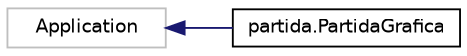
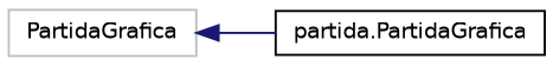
  digraph {
    rankdir=LR
    node [fillcolor=white fontname=Helvetica fontsize=10 shape=record style=filled]
-   n1 [color=grey75 height=0.2 label=Application width=0.4]
+   n1 [color=grey75 height=0.2 label=PartidaGrafica width=0.4]
    n2 [color=black height=0.2 label="partida.PartidaGrafica" width=0.4]
    n1 -> n2 [color=midnightblue dir=back fontname=Helvetica fontsize=10 labelfontname=Helvetica labelfontsize=10 style=solid]
  }
